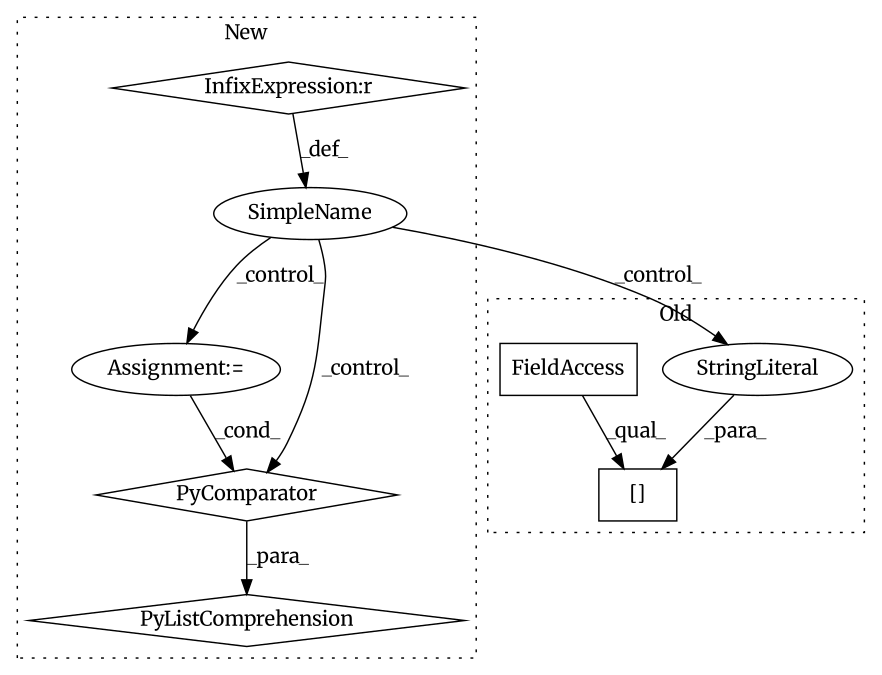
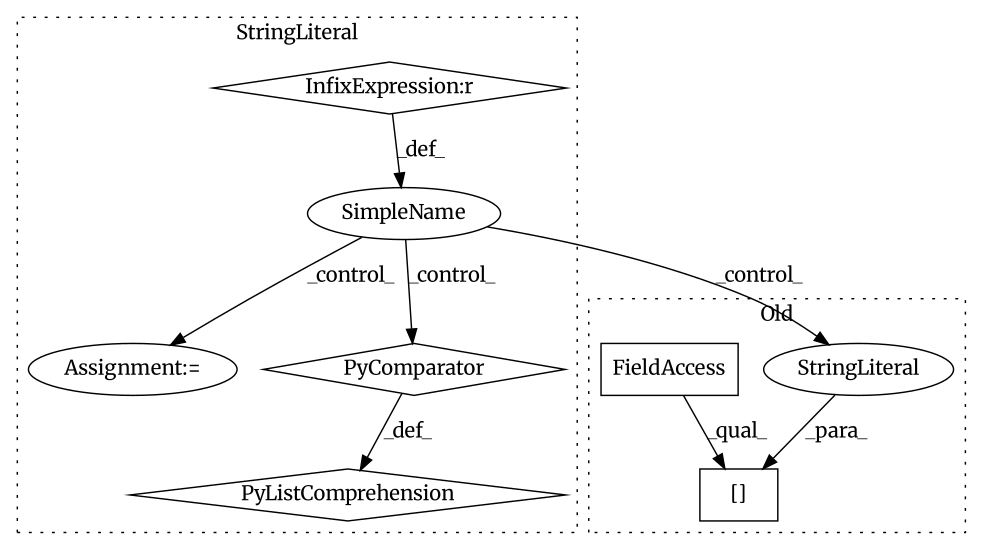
  digraph {
    fontname=Merriweather
    node [fontname=Merriweather l=9 s=54175 shape=ellipse]
    edge [fontname=Merriweather]
    n1 [a=2 l="10,1" label="[]" s="41307,41333" shape=box]
    n2 [a=45 l=16 label=StringLiteral s=41317]
    n3 [a=22 label=FieldAccess s=41307 shape=box]
    n4 [a=109 l=148 label=PyListComprehension s=54098 shape=diamond]
    n5 [a=7 l=63 label="Assignment:="]
    n6 [a=113 l=63 label=PyComparator shape=diamond]
    n7 [a=42 label=SimpleName l="" s=""]
    n8 [a=27 label="InfixExpression:r" s=53922 shape=diamond]
    subgraph cluster_1 {
      label=Old
      style=dotted
      n1
      n2
      n3
    }
    subgraph cluster_2 {
-     label=New
+     label=StringLiteral
      style=dotted
      n4
      n5
      n6
      n7
      n8
    }
    n2 -> n1 [label=_para_]
    n3 -> n1 [label=_qual_]
-   n5 -> n6 [label=_cond_]
-   n6 -> n4 [label=_para_]
+   n6 -> n4 [label=_def_]
    n7 -> n2 [label=_control_]
    n7 -> n5 [label=_control_]
    n7 -> n6 [label=_control_]
    n8 -> n7 [label=_def_]
  }
